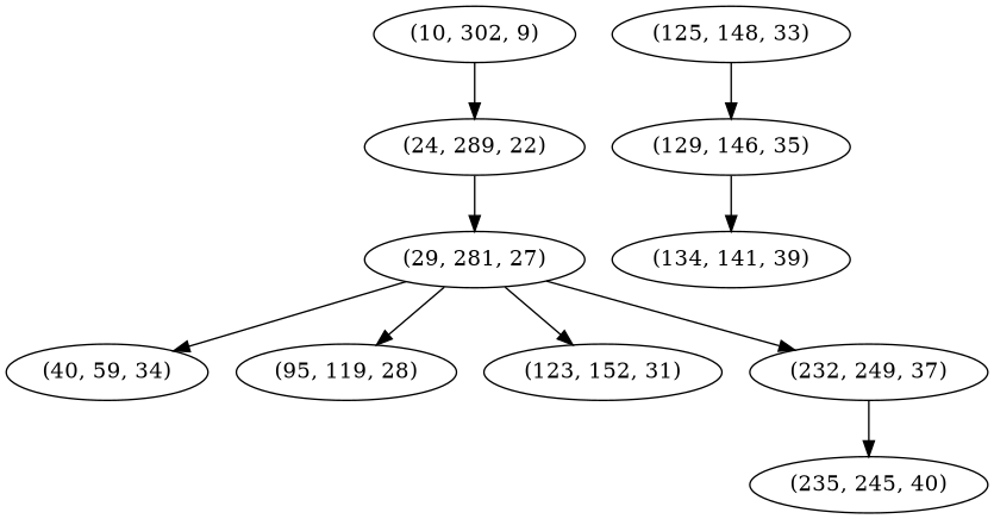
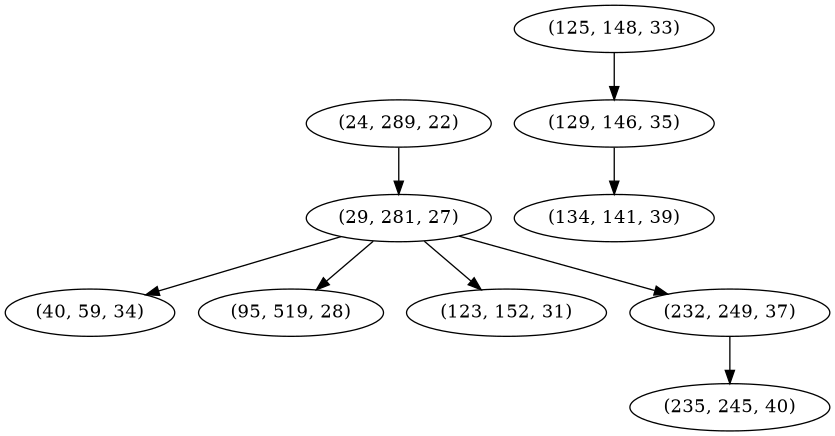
  digraph {
-   "(10, 302, 9)"
    "(24, 289, 22)"
    "(29, 281, 27)"
    n4 [label="(40, 59, 34)"]
-   "(95, 119, 28)"
+   "(95, 119, 28)" [label="(95, 519, 28)"]
    "(123, 152, 31)"
    "(232, 249, 37)"
    "(235, 245, 40)"
    "(125, 148, 33)"
    "(129, 146, 35)"
    "(134, 141, 39)"
-   "(10, 302, 9)" -> "(24, 289, 22)"
    "(24, 289, 22)" -> "(29, 281, 27)"
    "(29, 281, 27)" -> n4
    "(29, 281, 27)" -> "(95, 119, 28)"
    "(29, 281, 27)" -> "(123, 152, 31)"
    "(29, 281, 27)" -> "(232, 249, 37)"
    "(232, 249, 37)" -> "(235, 245, 40)"
    "(125, 148, 33)" -> "(129, 146, 35)"
    "(129, 146, 35)" -> "(134, 141, 39)"
  }
